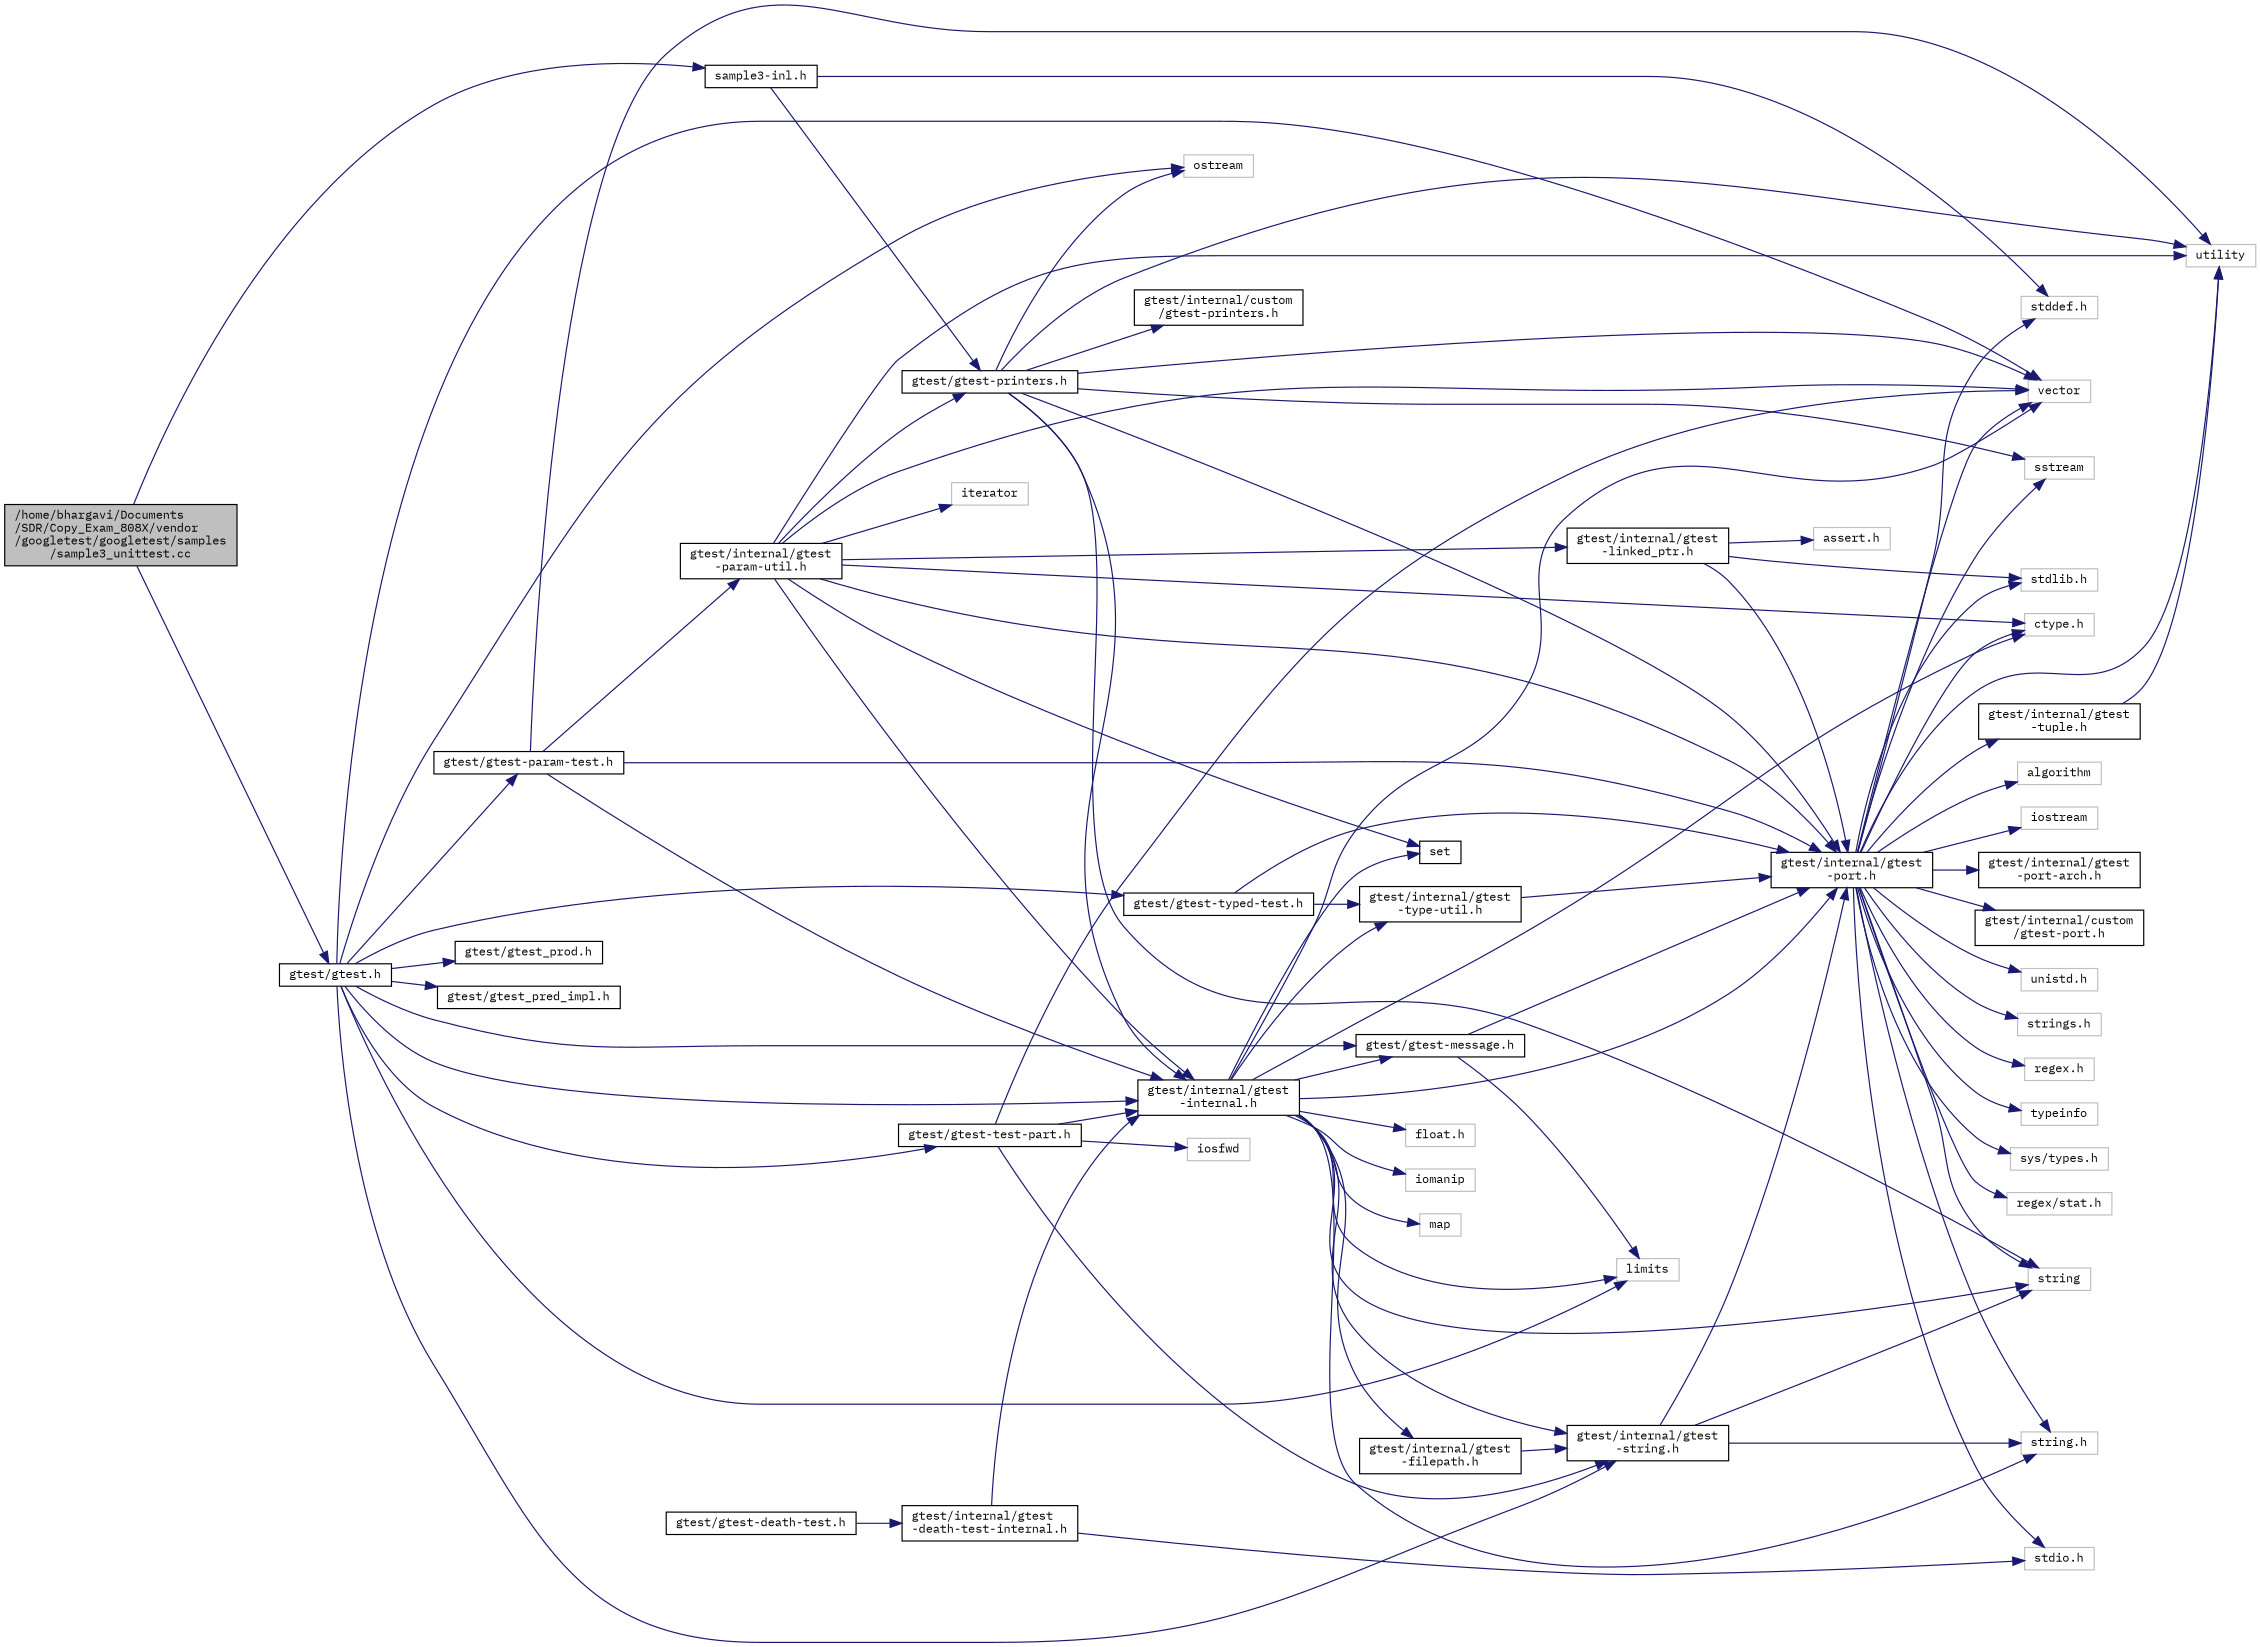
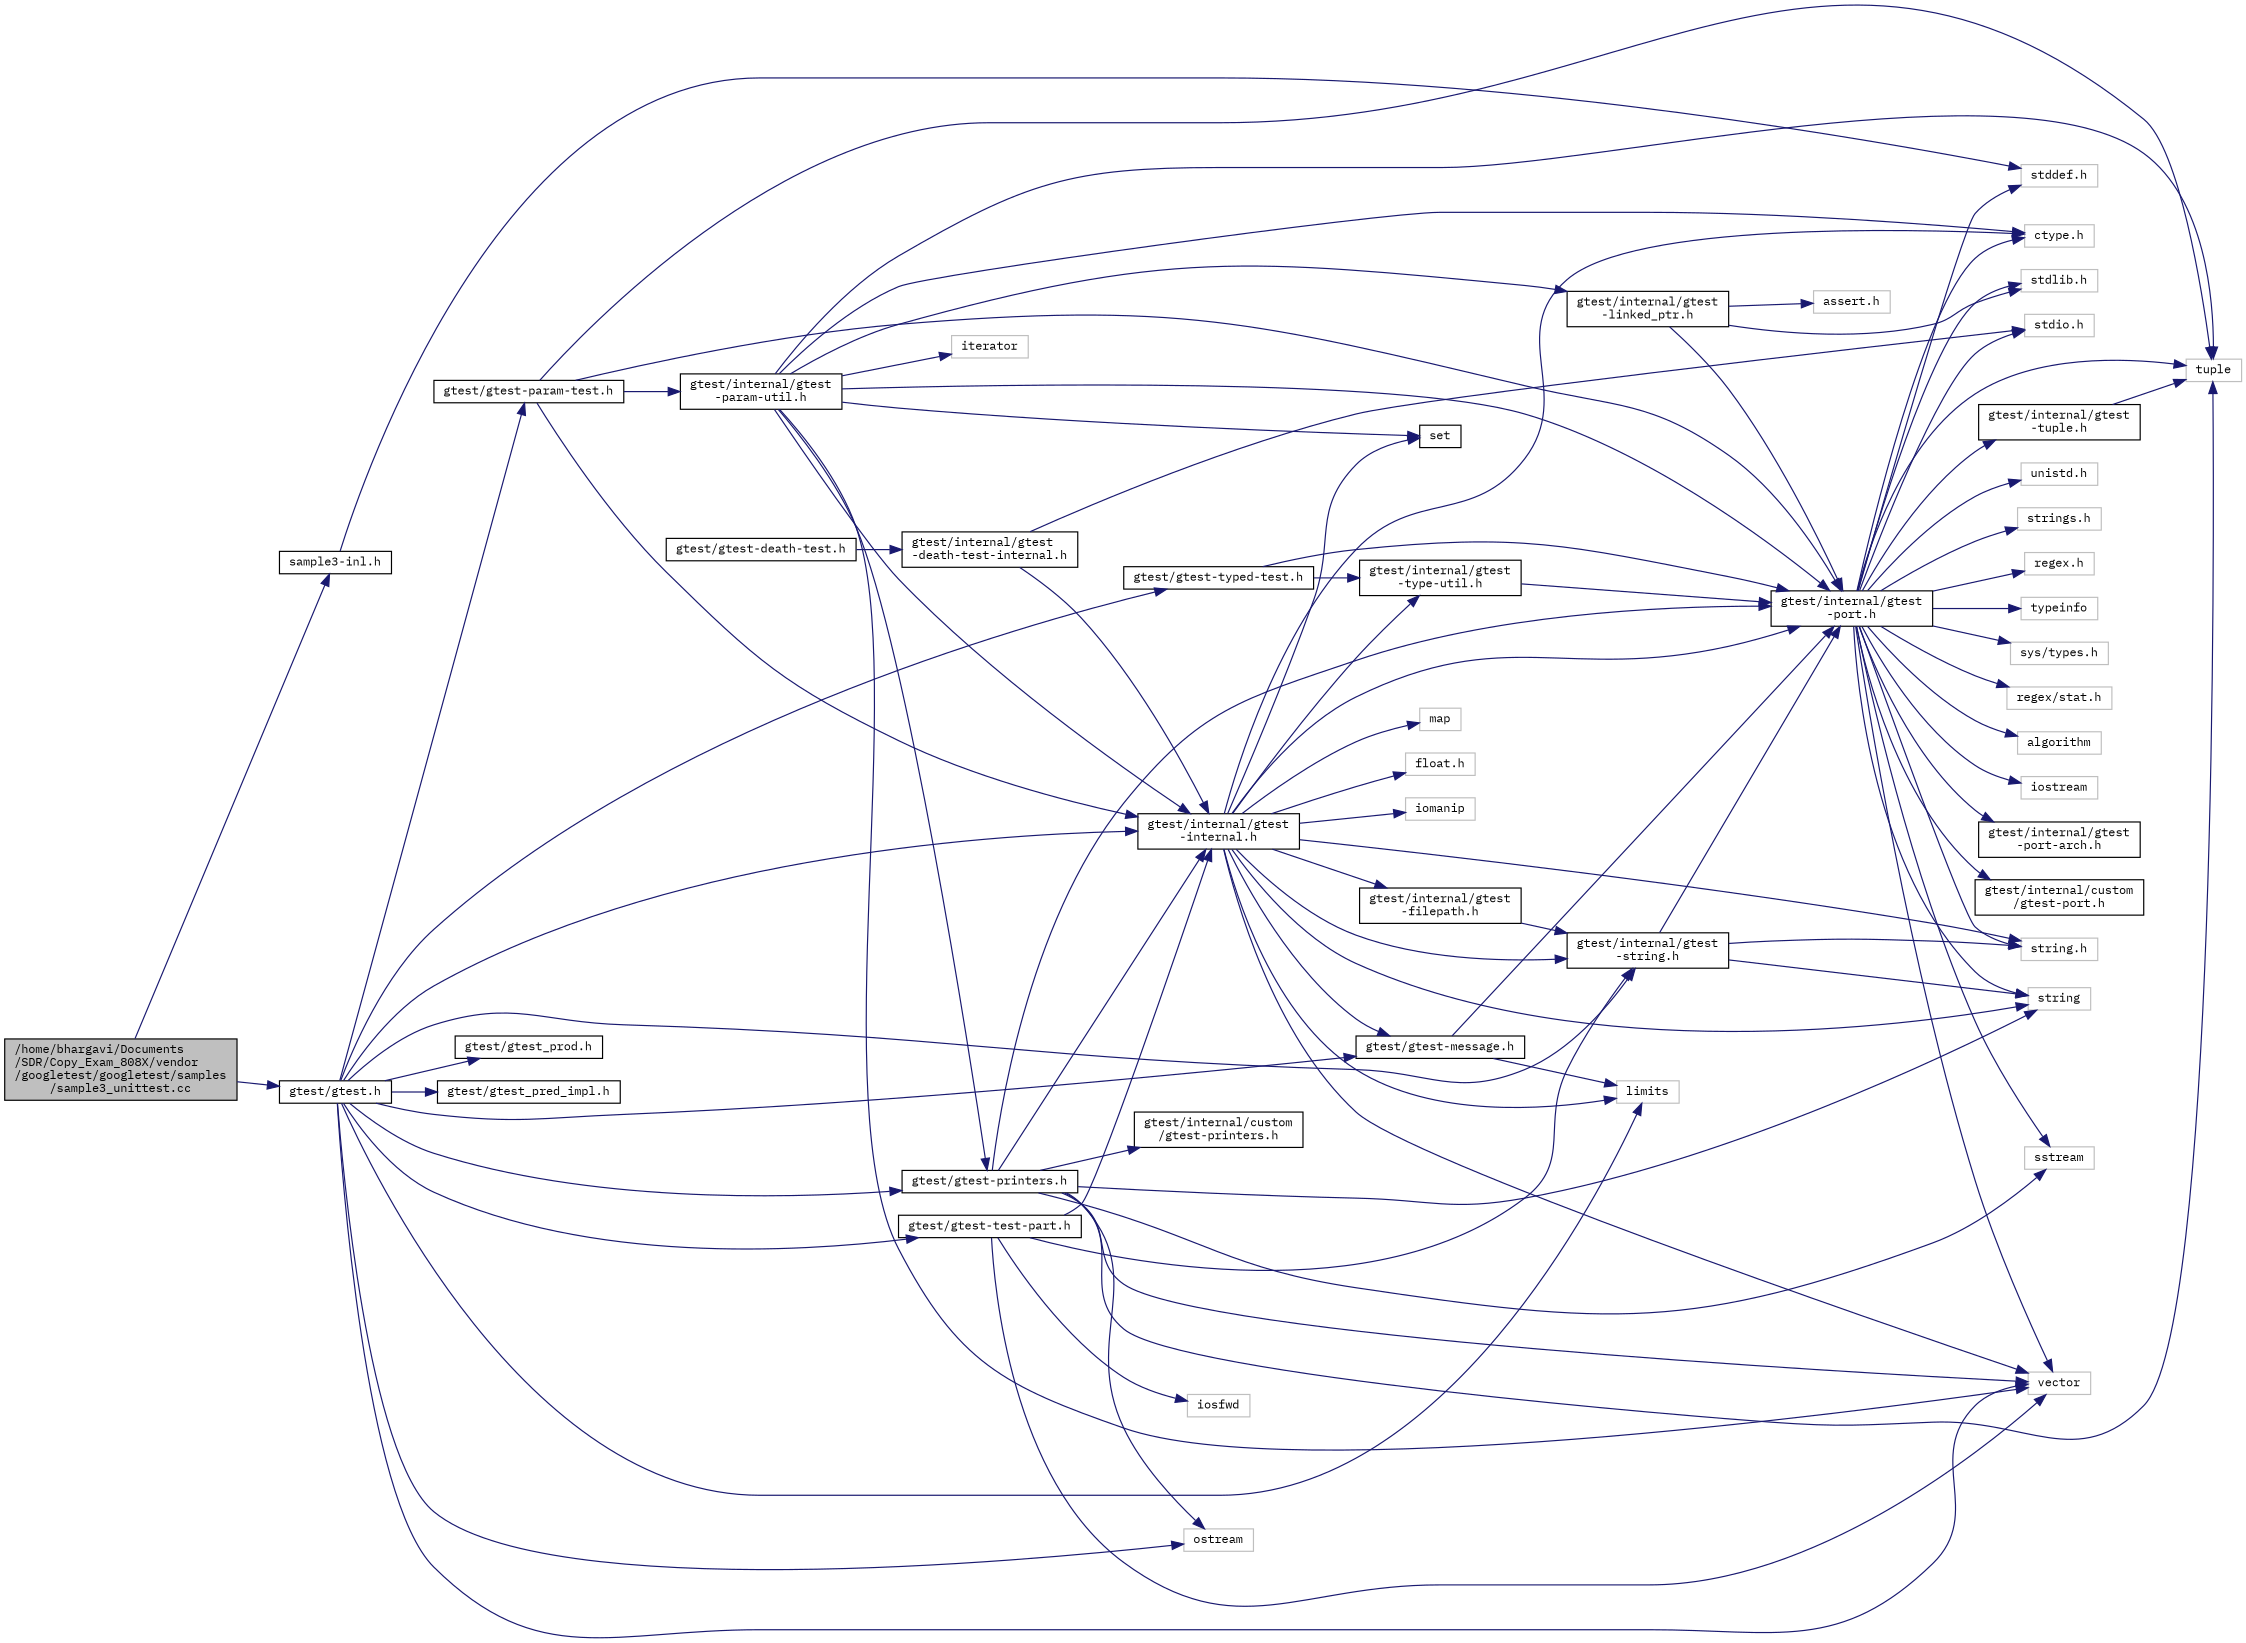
  digraph {
    fontname="IBM Plex Mono"
    rankdir=LR
    node [color=grey75 fillcolor=white fontname="IBM Plex Mono" fontsize=10 shape=record style=filled]
    edge [color=midnightblue fontname="IBM Plex Mono" fontsize=10 labelfontname=Helvetica labelfontsize=10 style=solid]
    n1 [color=black fillcolor=grey75 fontcolor=black height=0.2 label="/home/bhargavi/Documents\l/SDR/Copy_Exam_808X/vendor\l/googletest/googletest/samples\l/sample3_unittest.cc" width=0.4]
    n2 [color=black height=0.2 label="sample3-inl.h" width=0.4]
    n3 [color=black height=0.2 label="gtest/gtest.h" width=0.4]
    n4 [height=0.2 label="stddef.h" width=0.4]
    n5 [height=0.2 label=limits width=0.4]
    n6 [height=0.2 label=ostream width=0.4]
    n7 [height=0.2 label=vector width=0.4]
    n8 [color=black height=0.2 label="gtest/internal/gtest\l-internal.h" width=0.4]
    n9 [color=black height=0.2 label="gtest/gtest-message.h" width=0.4]
    n10 [color=black height=0.2 label="gtest/internal/gtest\l-string.h" width=0.4]
    n11 [color=black height=0.2 label="gtest/gtest-param-test.h" width=0.4]
    n12 [color=black height=0.2 label="gtest/gtest-printers.h" width=0.4]
    n13 [color=black height=0.2 label="gtest/gtest_prod.h" width=0.4]
    n14 [color=black height=0.2 label="gtest/gtest-test-part.h" width=0.4]
    n15 [color=black height=0.2 label="gtest/gtest-typed-test.h" width=0.4]
    n16 [color=black height=0.2 label="gtest/gtest_pred_impl.h" width=0.4]
    n17 [color=black height=0.2 label="gtest/internal/gtest\l-port.h" width=0.4]
    n18 [height=0.2 label="ctype.h" width=0.4]
    n19 [height=0.2 label="string.h" width=0.4]
    n20 [height=0.2 label=string width=0.4]
    n21 [height=0.2 label="float.h" width=0.4]
    n22 [height=0.2 label=iomanip width=0.4]
    n23 [height=0.2 label=map width=0.4]
    n24 [color=black height=0.2 label=set width=0.4]
    n25 [color=black height=0.2 label="gtest/internal/gtest\l-filepath.h" width=0.4]
    n26 [color=black height=0.2 label="gtest/internal/gtest\l-type-util.h" width=0.4]
    n27 [color=black height=0.2 label="gtest/gtest-death-test.h" width=0.4]
    n28 [color=black height=0.2 label="gtest/internal/gtest\l-death-test-internal.h" width=0.4]
-   n29 [height=0.2 label=utility width=0.4]
+   n29 [height=0.2 label=tuple width=0.4]
    n30 [color=black height=0.2 label="gtest/internal/gtest\l-param-util.h" width=0.4]
    n31 [height=0.2 label=sstream width=0.4]
    n32 [color=black height=0.2 label="gtest/internal/custom\l/gtest-printers.h" width=0.4]
    n33 [height=0.2 label=iosfwd width=0.4]
    n34 [height=0.2 label="stdlib.h" width=0.4]
    n35 [height=0.2 label="stdio.h" width=0.4]
    n36 [height=0.2 label="sys/types.h" width=0.4]
    n37 [height=0.2 label="regex/stat.h" width=0.4]
    n38 [height=0.2 label=algorithm width=0.4]
    n39 [height=0.2 label=iostream width=0.4]
    n40 [color=black height=0.2 label="gtest/internal/gtest\l-port-arch.h" width=0.4]
    n41 [color=black height=0.2 label="gtest/internal/custom\l/gtest-port.h" width=0.4]
    n42 [height=0.2 label="unistd.h" width=0.4]
    n43 [height=0.2 label="strings.h" width=0.4]
    n44 [height=0.2 label="regex.h" width=0.4]
    n45 [height=0.2 label=typeinfo width=0.4]
    n46 [color=black height=0.2 label="gtest/internal/gtest\l-tuple.h" width=0.4]
    n47 [height=0.2 label=iterator width=0.4]
    n48 [color=black height=0.2 label="gtest/internal/gtest\l-linked_ptr.h" width=0.4]
    n49 [height=0.2 label="assert.h" width=0.4]
    n1 -> n2
    n1 -> n3
    n2 -> n4
    n3 -> n5
    n3 -> n6
    n3 -> n7
    n3 -> n8
    n3 -> n9
    n3 -> n10
    n3 -> n11
-   n2 -> n12
+   n3 -> n12
    n3 -> n13
    n3 -> n14
    n3 -> n15
    n3 -> n16
    n8 -> n5
    n8 -> n7
    n8 -> n9
    n8 -> n10
    n8 -> n17
    n8 -> n18
    n8 -> n19
    n8 -> n20
    n8 -> n21
    n8 -> n22
    n8 -> n23
    n8 -> n24
    n8 -> n25
    n8 -> n26
    n9 -> n5
    n9 -> n17
    n10 -> n17
    n10 -> n19
    n10 -> n20
    n11 -> n8
    n11 -> n17
    n11 -> n29
    n11 -> n30
    n12 -> n6
    n12 -> n7
    n12 -> n8
    n12 -> n17
    n12 -> n20
    n12 -> n29
    n12 -> n31
    n12 -> n32
    n14 -> n7
    n14 -> n8
    n14 -> n10
    n14 -> n33
    n15 -> n17
    n15 -> n26
    n17 -> n4
    n17 -> n7
    n17 -> n18
    n17 -> n19
    n17 -> n20
    n17 -> n29
    n17 -> n31
    n17 -> n34
    n17 -> n35
    n17 -> n36
    n17 -> n37
    n17 -> n38
    n17 -> n39
    n17 -> n40
    n17 -> n41
    n17 -> n42
    n17 -> n43
    n17 -> n44
    n17 -> n45
    n17 -> n46
    n25 -> n10
    n26 -> n17
    n27 -> n28
    n28 -> n8
    n28 -> n35
    n30 -> n7
    n30 -> n8
    n30 -> n12
    n30 -> n17
    n30 -> n18
    n30 -> n24
    n30 -> n29
    n30 -> n47
    n30 -> n48
    n46 -> n29
    n48 -> n17
    n48 -> n34
    n48 -> n49
  }
